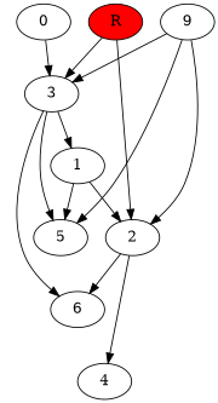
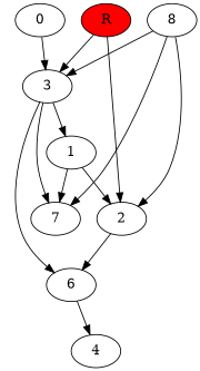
  digraph {
    1
    2
-   7 [label=5]
+   7
    4
    6
    3
    n7 [label=0]
-   8 [label=9]
+   8
    R [fillcolor="#ff0000" style=filled]
    1 -> 2
    1 -> 7
-   2 -> 4
+   6 -> 4
    2 -> 6
    3 -> 1
    3 -> 7
    3 -> 6
    n7 -> 3
    8 -> 2
    8 -> 7
    8 -> 3
    R -> 2
    R -> 3
  }
